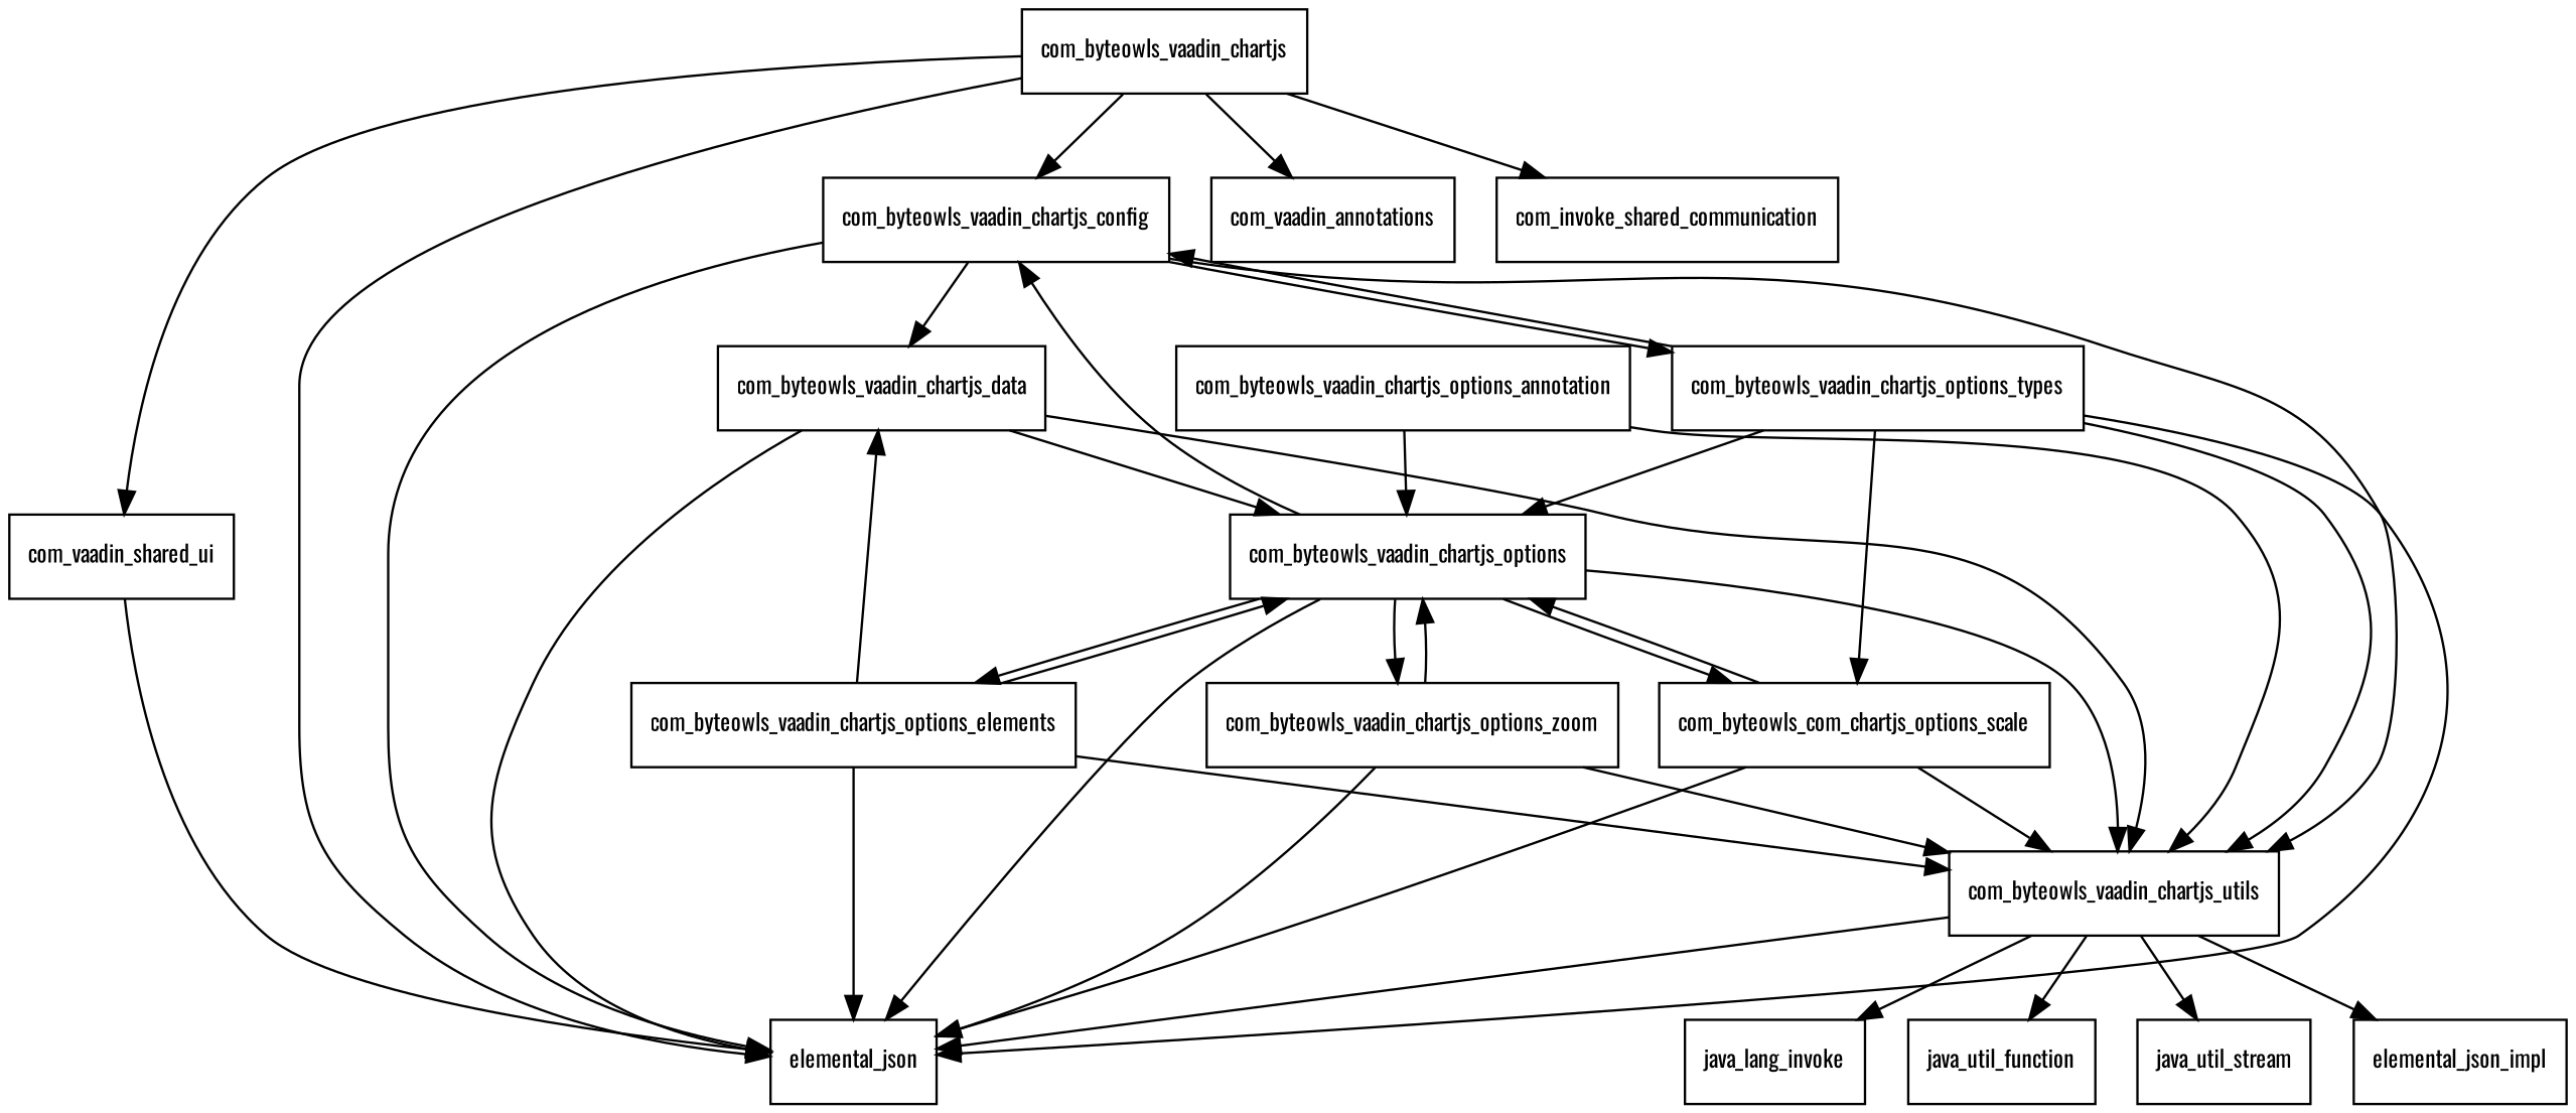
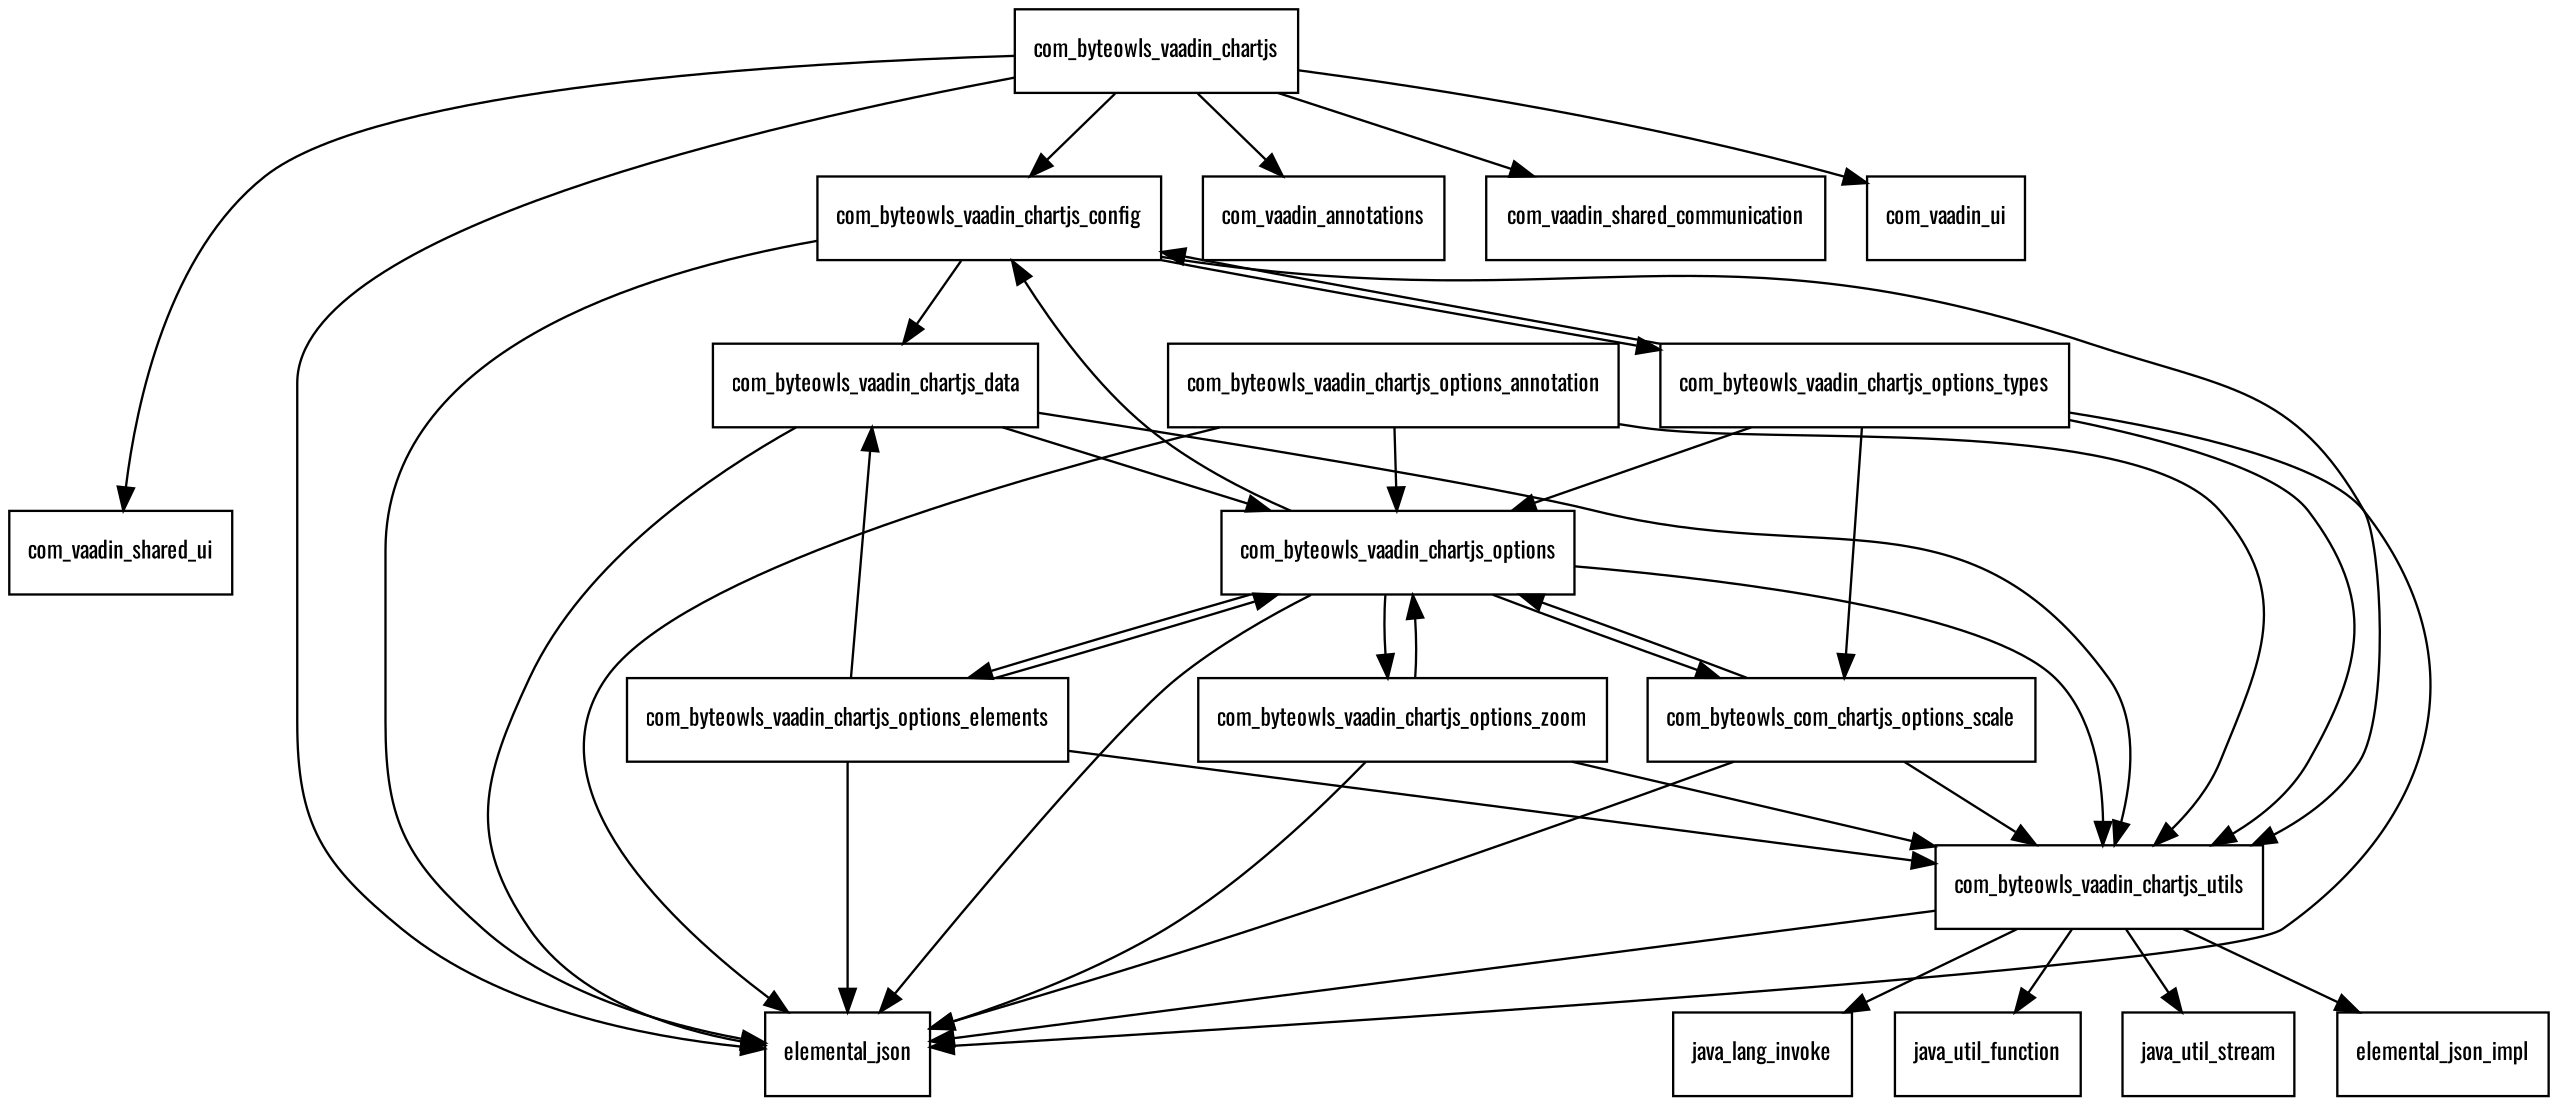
  digraph {
    fontname=Oswald
    node [fontname=Oswald fontsize=10.0 shape=box]
    edge [fontname=Oswald]
    com_byteowls_vaadin_chartjs
    com_byteowls_vaadin_chartjs_config
    com_vaadin_annotations
-   com_vaadin_shared_communication [label=com_invoke_shared_communication]
+   com_vaadin_shared_communication
    com_vaadin_shared_ui
+   com_vaadin_ui
    elemental_json
    com_byteowls_vaadin_chartjs_data
    com_byteowls_vaadin_chartjs_options_types
    com_byteowls_vaadin_chartjs_utils
    com_byteowls_vaadin_chartjs_options
    n12 [label=com_byteowls_com_chartjs_options_scale]
    elemental_json_impl
    java_lang_invoke
    java_util_function
    java_util_stream
    com_byteowls_vaadin_chartjs_options_elements
    com_byteowls_vaadin_chartjs_options_zoom
    com_byteowls_vaadin_chartjs_options_annotation
    com_byteowls_vaadin_chartjs -> com_byteowls_vaadin_chartjs_config
    com_byteowls_vaadin_chartjs -> com_vaadin_annotations
    com_byteowls_vaadin_chartjs -> com_vaadin_shared_communication
    com_byteowls_vaadin_chartjs -> com_vaadin_shared_ui
+   com_byteowls_vaadin_chartjs -> com_vaadin_ui
    com_byteowls_vaadin_chartjs -> elemental_json
    com_byteowls_vaadin_chartjs_config -> elemental_json
    com_byteowls_vaadin_chartjs_config -> com_byteowls_vaadin_chartjs_data
    com_byteowls_vaadin_chartjs_config -> com_byteowls_vaadin_chartjs_options_types
    com_byteowls_vaadin_chartjs_config -> com_byteowls_vaadin_chartjs_utils
    com_byteowls_vaadin_chartjs_data -> elemental_json
    com_byteowls_vaadin_chartjs_data -> com_byteowls_vaadin_chartjs_utils
    com_byteowls_vaadin_chartjs_data -> com_byteowls_vaadin_chartjs_options
    com_byteowls_vaadin_chartjs_options_types -> com_byteowls_vaadin_chartjs_config
    com_byteowls_vaadin_chartjs_options_types -> elemental_json
    com_byteowls_vaadin_chartjs_options_types -> com_byteowls_vaadin_chartjs_utils
    com_byteowls_vaadin_chartjs_options_types -> com_byteowls_vaadin_chartjs_options
    com_byteowls_vaadin_chartjs_options_types -> n12
    com_byteowls_vaadin_chartjs_utils -> elemental_json
    com_byteowls_vaadin_chartjs_utils -> elemental_json_impl
    com_byteowls_vaadin_chartjs_utils -> java_lang_invoke
    com_byteowls_vaadin_chartjs_utils -> java_util_function
    com_byteowls_vaadin_chartjs_utils -> java_util_stream
    com_byteowls_vaadin_chartjs_options -> com_byteowls_vaadin_chartjs_config
    com_byteowls_vaadin_chartjs_options -> elemental_json
    com_byteowls_vaadin_chartjs_options -> com_byteowls_vaadin_chartjs_utils
    com_byteowls_vaadin_chartjs_options -> n12
    com_byteowls_vaadin_chartjs_options -> com_byteowls_vaadin_chartjs_options_elements
    com_byteowls_vaadin_chartjs_options -> com_byteowls_vaadin_chartjs_options_zoom
    n12 -> elemental_json
    n12 -> com_byteowls_vaadin_chartjs_utils
    n12 -> com_byteowls_vaadin_chartjs_options
    com_byteowls_vaadin_chartjs_options_elements -> elemental_json
    com_byteowls_vaadin_chartjs_options_elements -> com_byteowls_vaadin_chartjs_data
    com_byteowls_vaadin_chartjs_options_elements -> com_byteowls_vaadin_chartjs_utils
    com_byteowls_vaadin_chartjs_options_elements -> com_byteowls_vaadin_chartjs_options
    com_byteowls_vaadin_chartjs_options_zoom -> elemental_json
    com_byteowls_vaadin_chartjs_options_zoom -> com_byteowls_vaadin_chartjs_utils
    com_byteowls_vaadin_chartjs_options_zoom -> com_byteowls_vaadin_chartjs_options
-   com_vaadin_shared_ui -> elemental_json
+   com_byteowls_vaadin_chartjs_options_annotation -> elemental_json
    com_byteowls_vaadin_chartjs_options_annotation -> com_byteowls_vaadin_chartjs_utils
    com_byteowls_vaadin_chartjs_options_annotation -> com_byteowls_vaadin_chartjs_options
  }
